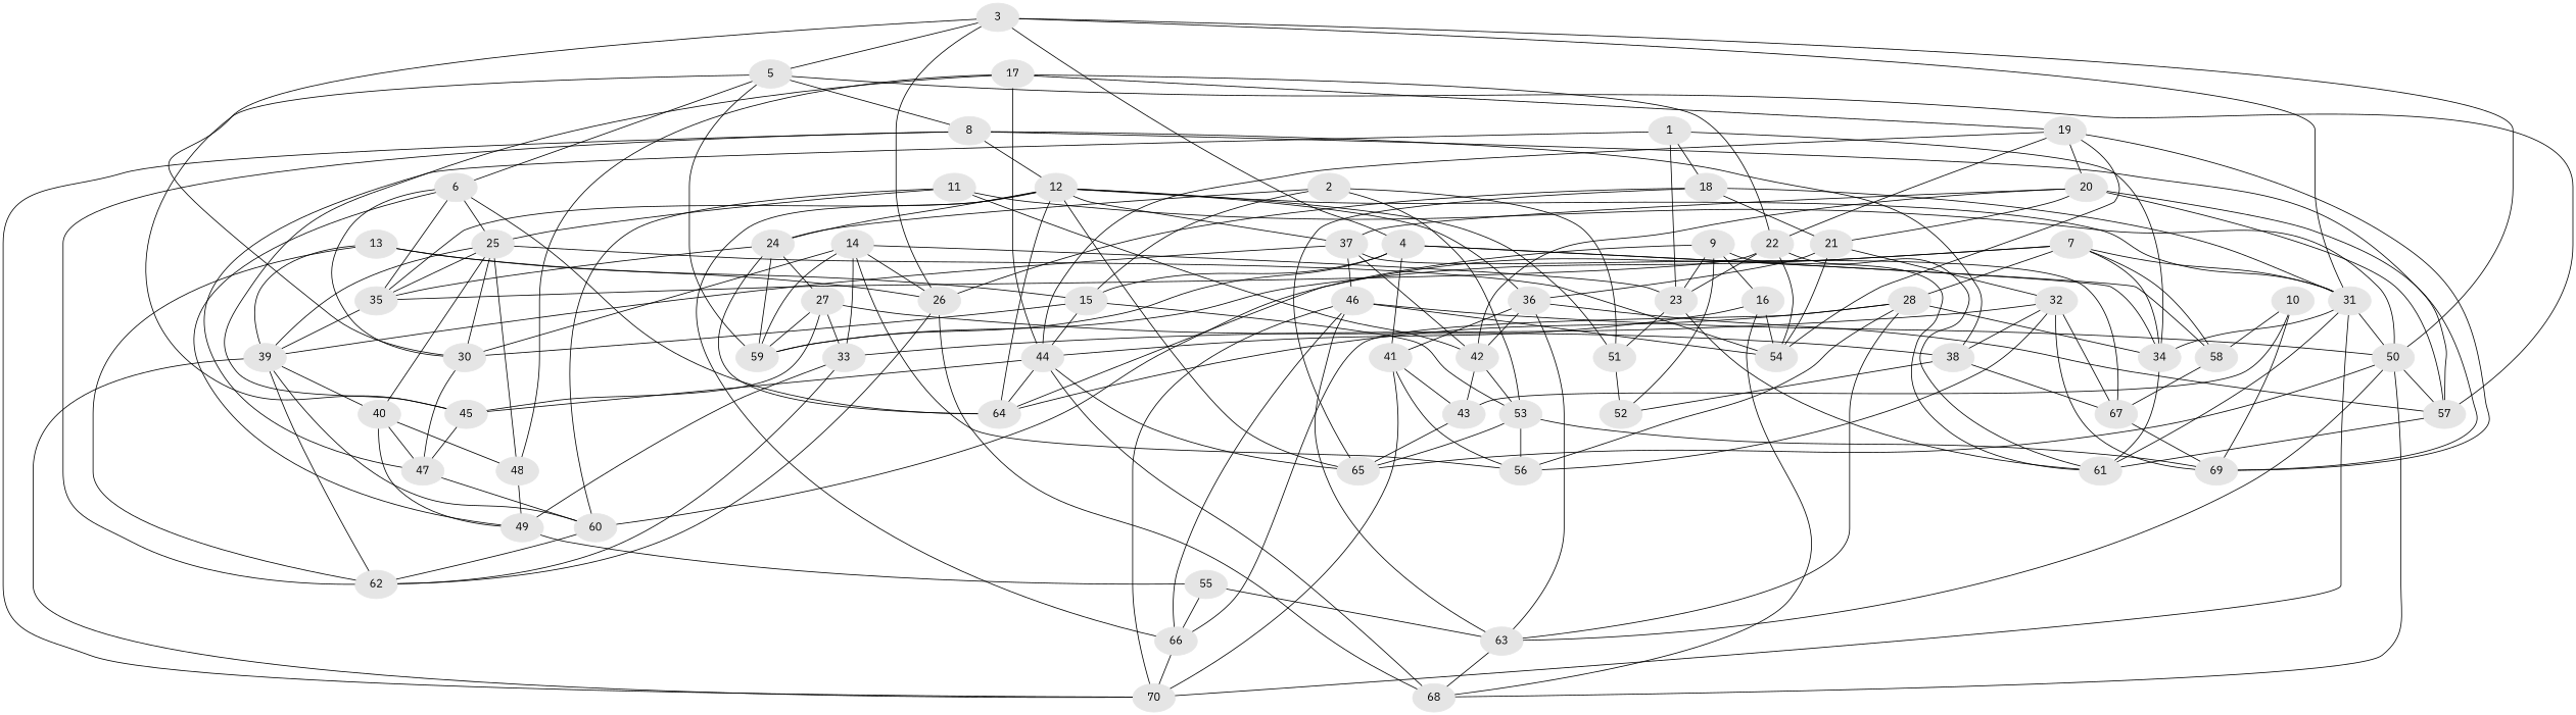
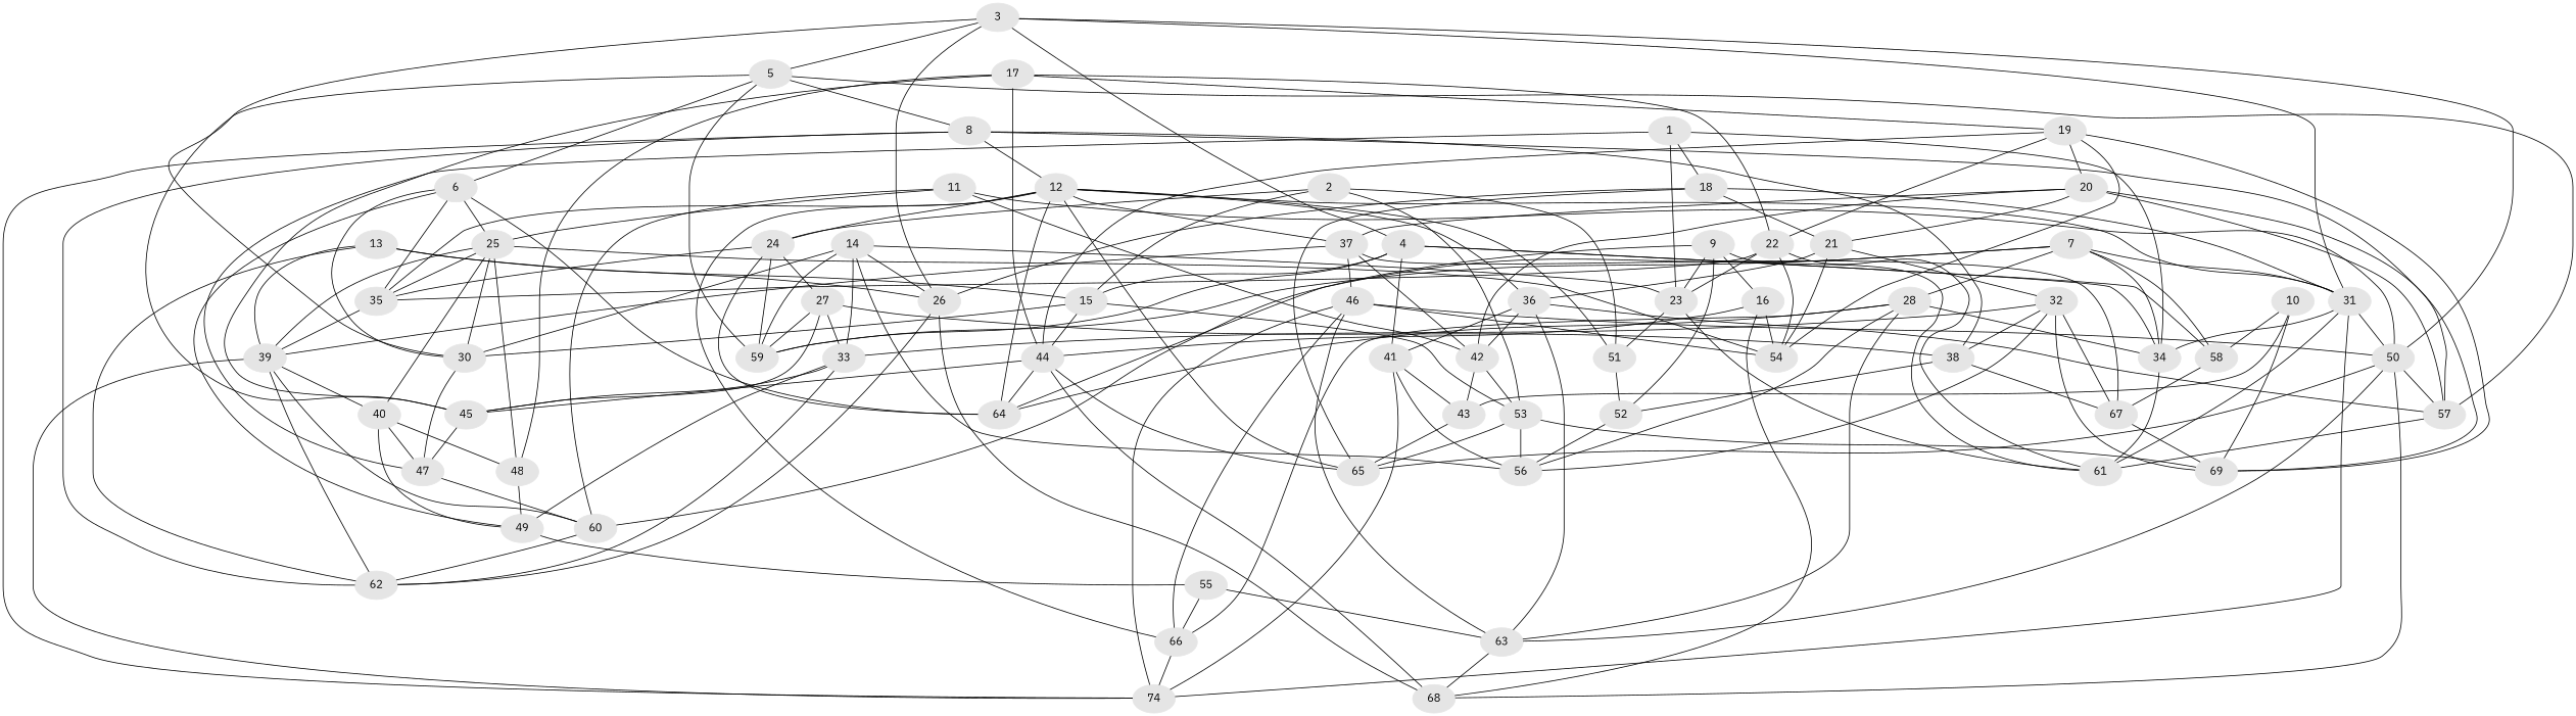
  graph {
    fontname="IBM Plex Sans"
    node [color=gray90 fontname="IBM Plex Sans" style=filled]
    edge [fontname="IBM Plex Sans" weight=1.0]
    1
    18
    23
    34
    47
    26
    31
    65
    21
    51
    61
    60
    2
    15
    24
    53
    30
    44
    59
    35
    64
    27
    52
    69
    56
    3
    4
    5
    50
    41
    58
    6
    8
    45
    57
    62
    68
-   70
+   70 [label=74]
    63
    43
    67
    25
    49
    12
    38
    39
    54
    48
    40
    55
    7
    28
    66
    36
    37
    9
    16
    10
    11
    42
    46
    13
    14
    33
    17
    19
    22
    20
    32
    1 -- 18
    1 -- 23
    1 -- 34
    1 -- 47
    18 -- 26
    18 -- 31
    18 -- 65
    18 -- 21 [weight=2.0]
    23 -- 51
    23 -- 61
    34 -- 61
    47 -- 60
    26 -- 62
    26 -- 68
    31 -- 34
    31 -- 61
    31 -- 50
    31 -- 70
    21 -- 54
    21 -- 36
    21 -- 32
    51 -- 52
    60 -- 62
    2 -- 51
    2 -- 15
    2 -- 24
    2 -- 53
    15 -- 53
    15 -- 30
    15 -- 44
    24 -- 59
    24 -- 35
    24 -- 64
    24 -- 27
    53 -- 65
    53 -- 69
    53 -- 56
    30 -- 47
    44 -- 65
    44 -- 64
    44 -- 45
    44 -- 68 [weight=2.0]
    35 -- 39
    27 -- 59
    27 -- 45
    27 -- 38 [weight=2.0]
    27 -- 33
+   52 -- 56
    3 -- 26
    3 -- 31
    3 -- 30
    3 -- 4
    3 -- 5
    3 -- 50
    4 -- 34
    4 -- 15
    4 -- 59
    4 -- 41
    4 -- 58
    5 -- 59
    5 -- 6
    5 -- 8
    5 -- 45
    5 -- 57
    50 -- 65
    50 -- 57
    50 -- 68
    50 -- 63
    41 -- 56
    41 -- 70
    41 -- 43 [weight=2.0]
    58 -- 67 [weight=2.0]
    6 -- 30
    6 -- 35
    6 -- 64
    6 -- 25
    6 -- 49
    8 -- 57
    8 -- 62
    8 -- 70
    8 -- 12
    8 -- 38
    45 -- 47
    57 -- 61
    63 -- 68
    43 -- 65
    67 -- 69
    25 -- 30
    25 -- 35
    25 -- 39
    25 -- 54
    25 -- 48
    25 -- 40
    49 -- 55 [weight=2.0]
    12 -- 31
    12 -- 65
    12 -- 51
    12 -- 24
    12 -- 35
    12 -- 64
    12 -- 66
    12 -- 36
    12 -- 37
    38 -- 52
    38 -- 67
    39 -- 60
    39 -- 62
    39 -- 70
    39 -- 40
    48 -- 49
    40 -- 47 [weight=2.0]
    40 -- 49
    40 -- 48
    55 -- 63
    55 -- 66
    7 -- 34
    7 -- 31
    7 -- 59
    7 -- 64
    7 -- 58
    7 -- 28
    28 -- 34
    28 -- 64
    28 -- 56
    28 -- 63
    28 -- 66
    66 -- 70
    36 -- 41
    36 -- 57
    36 -- 63
    36 -- 42
    37 -- 67
    37 -- 39
    37 -- 42
    37 -- 46
    9 -- 23
    9 -- 61
    9 -- 60 [weight=2.0]
    9 -- 52
    9 -- 16
    16 -- 44
    16 -- 68
    16 -- 54
    10 -- 69
    10 -- 58 [weight=2.0]
    10 -- 43 [weight=2.0]
    11 -- 60
    11 -- 50
    11 -- 25
    11 -- 42
    42 -- 53
    42 -- 43
    46 -- 50
    46 -- 70
    46 -- 63
    46 -- 54
    46 -- 66
    13 -- 26
    13 -- 15
    13 -- 62
    13 -- 39
    14 -- 23
    14 -- 26
    14 -- 30
    14 -- 59
    14 -- 56
    14 -- 33
+   33 -- 45
    33 -- 62
    33 -- 49
    17 -- 44 [weight=2.0]
    17 -- 45
    17 -- 48
    17 -- 19
    17 -- 22
    19 -- 44
    19 -- 69
    19 -- 54
    19 -- 22
    19 -- 20
    22 -- 23
    22 -- 61
    22 -- 35
    22 -- 54
    20 -- 21
    20 -- 69
    20 -- 57
    20 -- 37
    20 -- 42
    32 -- 69
    32 -- 56
    32 -- 67
    32 -- 38
    32 -- 33
  }
